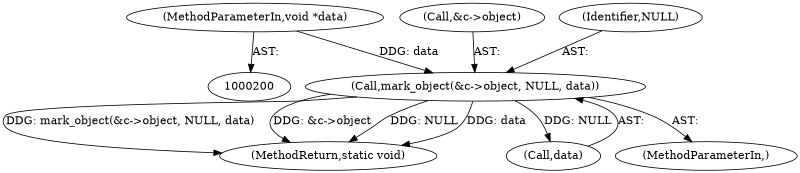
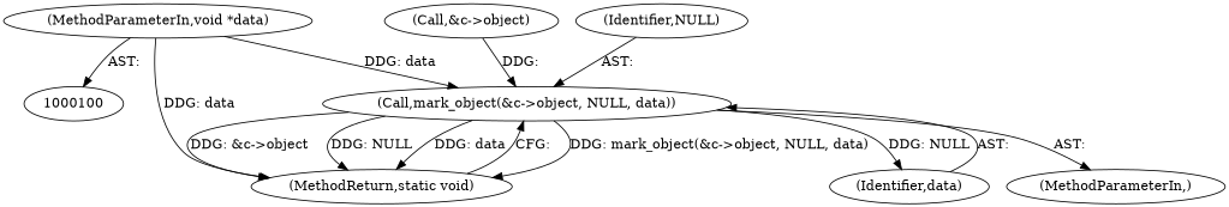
  digraph {
    n1 [label="(MethodParameterIn,void *data)"]
    n2 [label="(Call,mark_object(&c->object, NULL, data))"]
    n3 [label="(MethodReturn,static void)"]
-   1000100 [label=1000200]
-   n5 [label="(Call,data)"]
+   1000100
+   n5 [label="(Identifier,data)"]
    n6 [label="(MethodParameterIn,)"]
    n7 [label="(Call,&c->object)"]
    n8 [label="(Identifier,NULL)"]
    n1 -> n2 [label="DDG: data"]
+   n1 -> n3 [label="DDG: data"]
    n1 -> 1000100 [label="AST: "]
    n2 -> n3 [label="DDG: mark_object(&c->object, NULL, data)"]
    n2 -> n3 [label="DDG: &c->object"]
    n2 -> n3 [label="DDG: NULL"]
    n2 -> n3 [label="DDG: data"]
    n2 -> n5 [label="DDG: NULL"]
    n2 -> n6 [label="AST: "]
+   n3 -> n2 [label="CFG: "]
    n5 -> n2 [label="AST: "]
-   n7 -> n2 [label="AST: "]
+   n7 -> n2 [label="DDG: "]
    n8 -> n2 [label="AST: "]
  }
